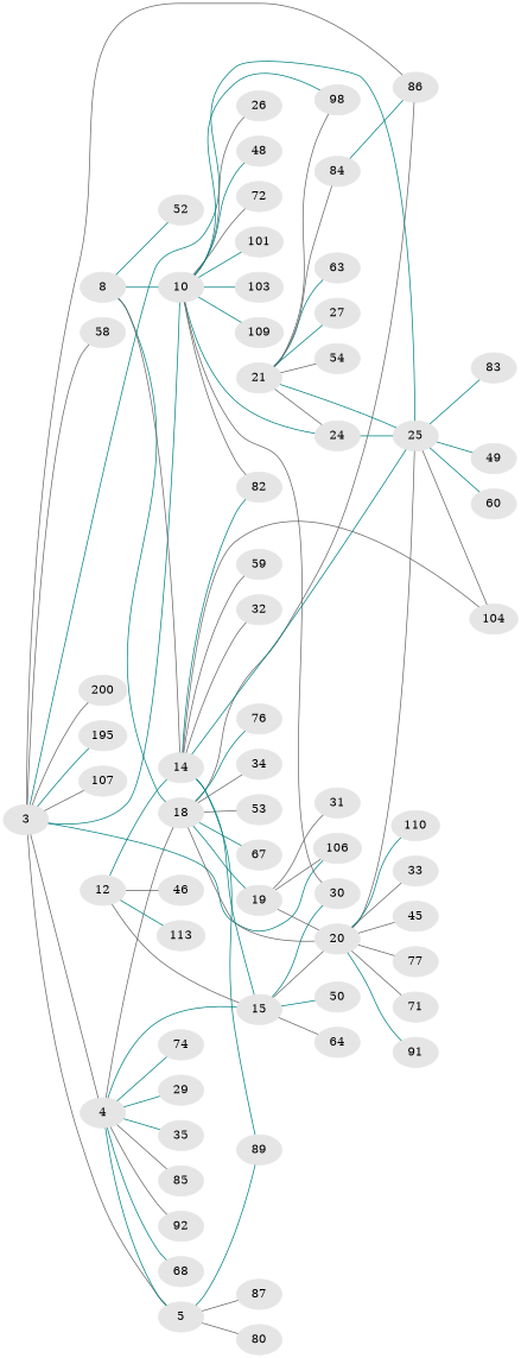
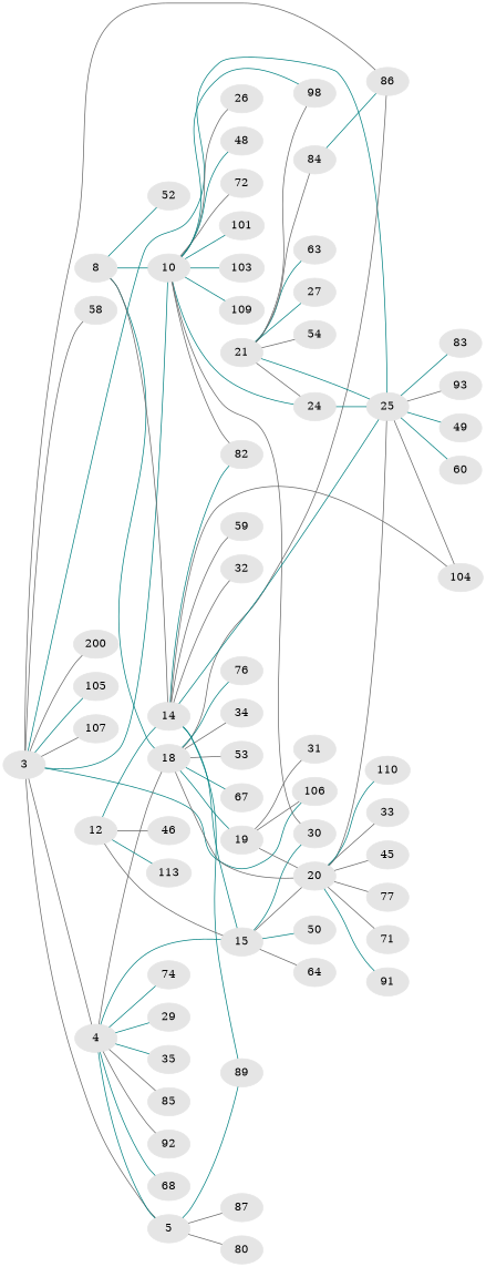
  graph {
    rankdir=LR
    node [color=gray90 style=filled]
    edge [color=gray40]
    3 [super="+1"]
    4
    5 [super="+2"]
    10 [super="+9"]
    25 [super="+22"]
    58
    86 [super="+51"]
    n8 [label=200]
-   105 [super="+99" label=195]
+   105 [super="+99"]
    106 [super="+97"]
    107 [super="+56"]
    15
    18 [super="+17"]
    29
    35
    68
    74
    85
    92
    80
    87
    89
    24 [super="+23"]
    26
    30
    48
    72 [super="+69"]
    82 [super="+41"]
    98
    101
    103
    109 [super="+94"]
    104 [super="+102"]
    49 [super="+40"]
    60
    83 [super="+62"]
+   93 [super="+90"]
    20
    50
    64
    19 [super="+16"]
    34
    53
    67
    76
    8 [super="+7"]
    14 [super="+13"]
    52
    32
    59 [super="+42"]
    12 [super="+11"]
    46
    n53 [label=113 super="+108"]
    33
    45 [super="+37"]
    77 [super="+57"]
    n57 [label=71]
    91
    110
    31
    21
    27
    54
    63
    84 [super="+75"]
    3 -- 4 [weight=2]
    3 -- 5 [weight=4]
    3 -- 10 [color=teal]
    3 -- 25 [color=teal]
    3 -- 58
    3 -- 86 [weight=2]
    3 -- n8
    3 -- 105 [color=teal]
    3 -- 106 [color=teal]
    3 -- 107
    4 -- 5 [color=teal weight=2]
    4 -- 15 [color=teal]
    4 -- 18
    4 -- 29 [color=teal]
    4 -- 35 [color=teal]
    4 -- 68 [color=teal]
    4 -- 74 [color=teal]
    4 -- 85
    4 -- 92
    5 -- 80
    5 -- 87
    5 -- 89 [color=teal]
    10 -- 24 [color=teal]
    10 -- 26
    10 -- 30
    10 -- 48 [color=teal]
    10 -- 72
    10 -- 82
    10 -- 98 [color=teal]
    10 -- 101 [color=teal]
    10 -- 103 [color=teal]
    10 -- 109 [color=teal]
    25 -- 104
    25 -- 49 [color=teal]
    25 -- 60 [color=teal]
    25 -- 83 [color=teal]
+   25 -- 93
    15 -- 30 [color=teal]
    15 -- 20
    15 -- 50 [color=teal]
    15 -- 64
    18 -- 86
    18 -- 20 [weight=2]
    18 -- 19 [color=teal weight=4]
    18 -- 34
    18 -- 53
    18 -- 67 [color=teal]
    18 -- 76 [color=teal]
    24 -- 25 [color=teal weight=4]
    20 -- 25
    20 -- 33
    20 -- 45
    20 -- 77
    20 -- n57
    20 -- 91 [color=teal]
    20 -- 110 [color=teal]
    19 -- 106
    19 -- 20 [weight=2]
    19 -- 31
    8 -- 10 [color=teal weight=6]
    8 -- 18 [color=teal]
    8 -- 14
    8 -- 52 [color=teal]
    14 -- 25 [color=teal]
    14 -- 15 [color=teal weight=2]
    14 -- 89 [color=teal]
    14 -- 82 [color=teal]
    14 -- 104
    14 -- 32
    14 -- 59
    12 -- 15 [weight=2]
    12 -- 14 [color=teal weight=4]
    12 -- 46
    12 -- n53 [color=teal]
    21 -- 25 [color=teal weight=2]
    21 -- 24 [weight=2]
    21 -- 98
    21 -- 27 [color=teal]
    21 -- 54
    21 -- 63 [color=teal]
    21 -- 84
    84 -- 86 [color=teal]
  }
